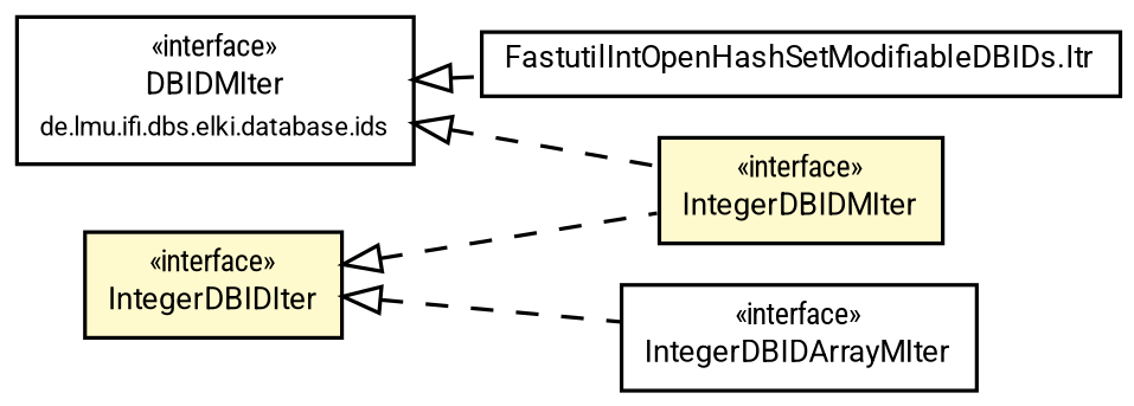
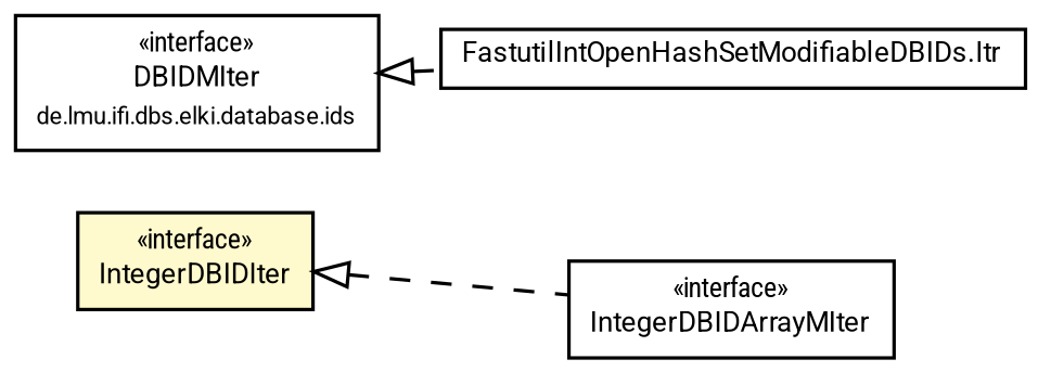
  digraph {
    fontname="Roboto Condensed"
    nodesep=0.15
    rankdir=LR
    ranksep=0.25
    node [fontcolor=black fontname="Roboto Condensed" fontsize=8 margin=0 shape=plaintext]
    edge [arrowtail=empty color=black dir=back fontname="Roboto Condensed" fontsize=7 labelfontname=Roboto labelfontsize=7 style=dashed weight=9]
    n1 [height=0 label=<<table title="de.lmu.ifi.dbs.elki.database.ids.DBIDMIter" border="0" cellborder="1" cellspacing="0" cellpadding="2" href="../DBIDMIter.html" target="_parent"> 		<tr><td><table border="0" cellspacing="0" cellpadding="1"> 		<tr><td align="center" balign="center"> &#171;interface&#187; </td></tr> 		<tr><td align="center" balign="center"> <font face="Roboto">DBIDMIter</font> </td></tr> 		<tr><td align="center" balign="center"> <font face="Roboto" point-size="7.0">de.lmu.ifi.dbs.elki.database.ids</font> </td></tr> 		</table></td></tr> 		</table>> width=0]
-   n2 [height=0 label=<<table title="de.lmu.ifi.dbs.elki.database.ids.integer.IntegerDBIDMIter" border="0" cellborder="1" cellspacing="0" cellpadding="2" bgcolor="lemonChiffon" href="IntegerDBIDMIter.html" target="_parent"> 		<tr><td><table border="0" cellspacing="0" cellpadding="1"> 		<tr><td align="center" balign="center"> &#171;interface&#187; </td></tr> 		<tr><td align="center" balign="center"> <font face="Roboto">IntegerDBIDMIter</font> </td></tr> 		</table></td></tr> 		</table>> width=0]
    n3 [height=0 label=<<table title="de.lmu.ifi.dbs.elki.database.ids.integer.FastutilIntOpenHashSetModifiableDBIDs.Itr" border="0" cellborder="1" cellspacing="0" cellpadding="2" href="FastutilIntOpenHashSetModifiableDBIDs.Itr.html" target="_parent"> 		<tr><td><table border="0" cellspacing="0" cellpadding="1"> 		<tr><td align="center" balign="center"> <font face="Roboto">FastutilIntOpenHashSetModifiableDBIDs.Itr</font> </td></tr> 		</table></td></tr> 		</table>> width=0]
    n4 [height=0 label=<<table title="de.lmu.ifi.dbs.elki.database.ids.integer.IntegerDBIDArrayMIter" border="0" cellborder="1" cellspacing="0" cellpadding="2" href="IntegerDBIDArrayMIter.html" target="_parent"> 		<tr><td><table border="0" cellspacing="0" cellpadding="1"> 		<tr><td align="center" balign="center"> &#171;interface&#187; </td></tr> 		<tr><td align="center" balign="center"> <font face="Roboto">IntegerDBIDArrayMIter</font> </td></tr> 		</table></td></tr> 		</table>> width=0]
    n5 [height=0 label=<<table title="de.lmu.ifi.dbs.elki.database.ids.integer.IntegerDBIDIter" border="0" cellborder="1" cellspacing="0" cellpadding="2" bgcolor="LemonChiffon" href="IntegerDBIDIter.html" target="_parent"> 		<tr><td><table border="0" cellspacing="0" cellpadding="1"> 		<tr><td align="center" balign="center"> &#171;interface&#187; </td></tr> 		<tr><td align="center" balign="center"> <font face="Roboto">IntegerDBIDIter</font> </td></tr> 		</table></td></tr> 		</table>> width=0]
-   n1 -> n2
    n1 -> n3
-   n5 -> n2
    n5 -> n4
  }
